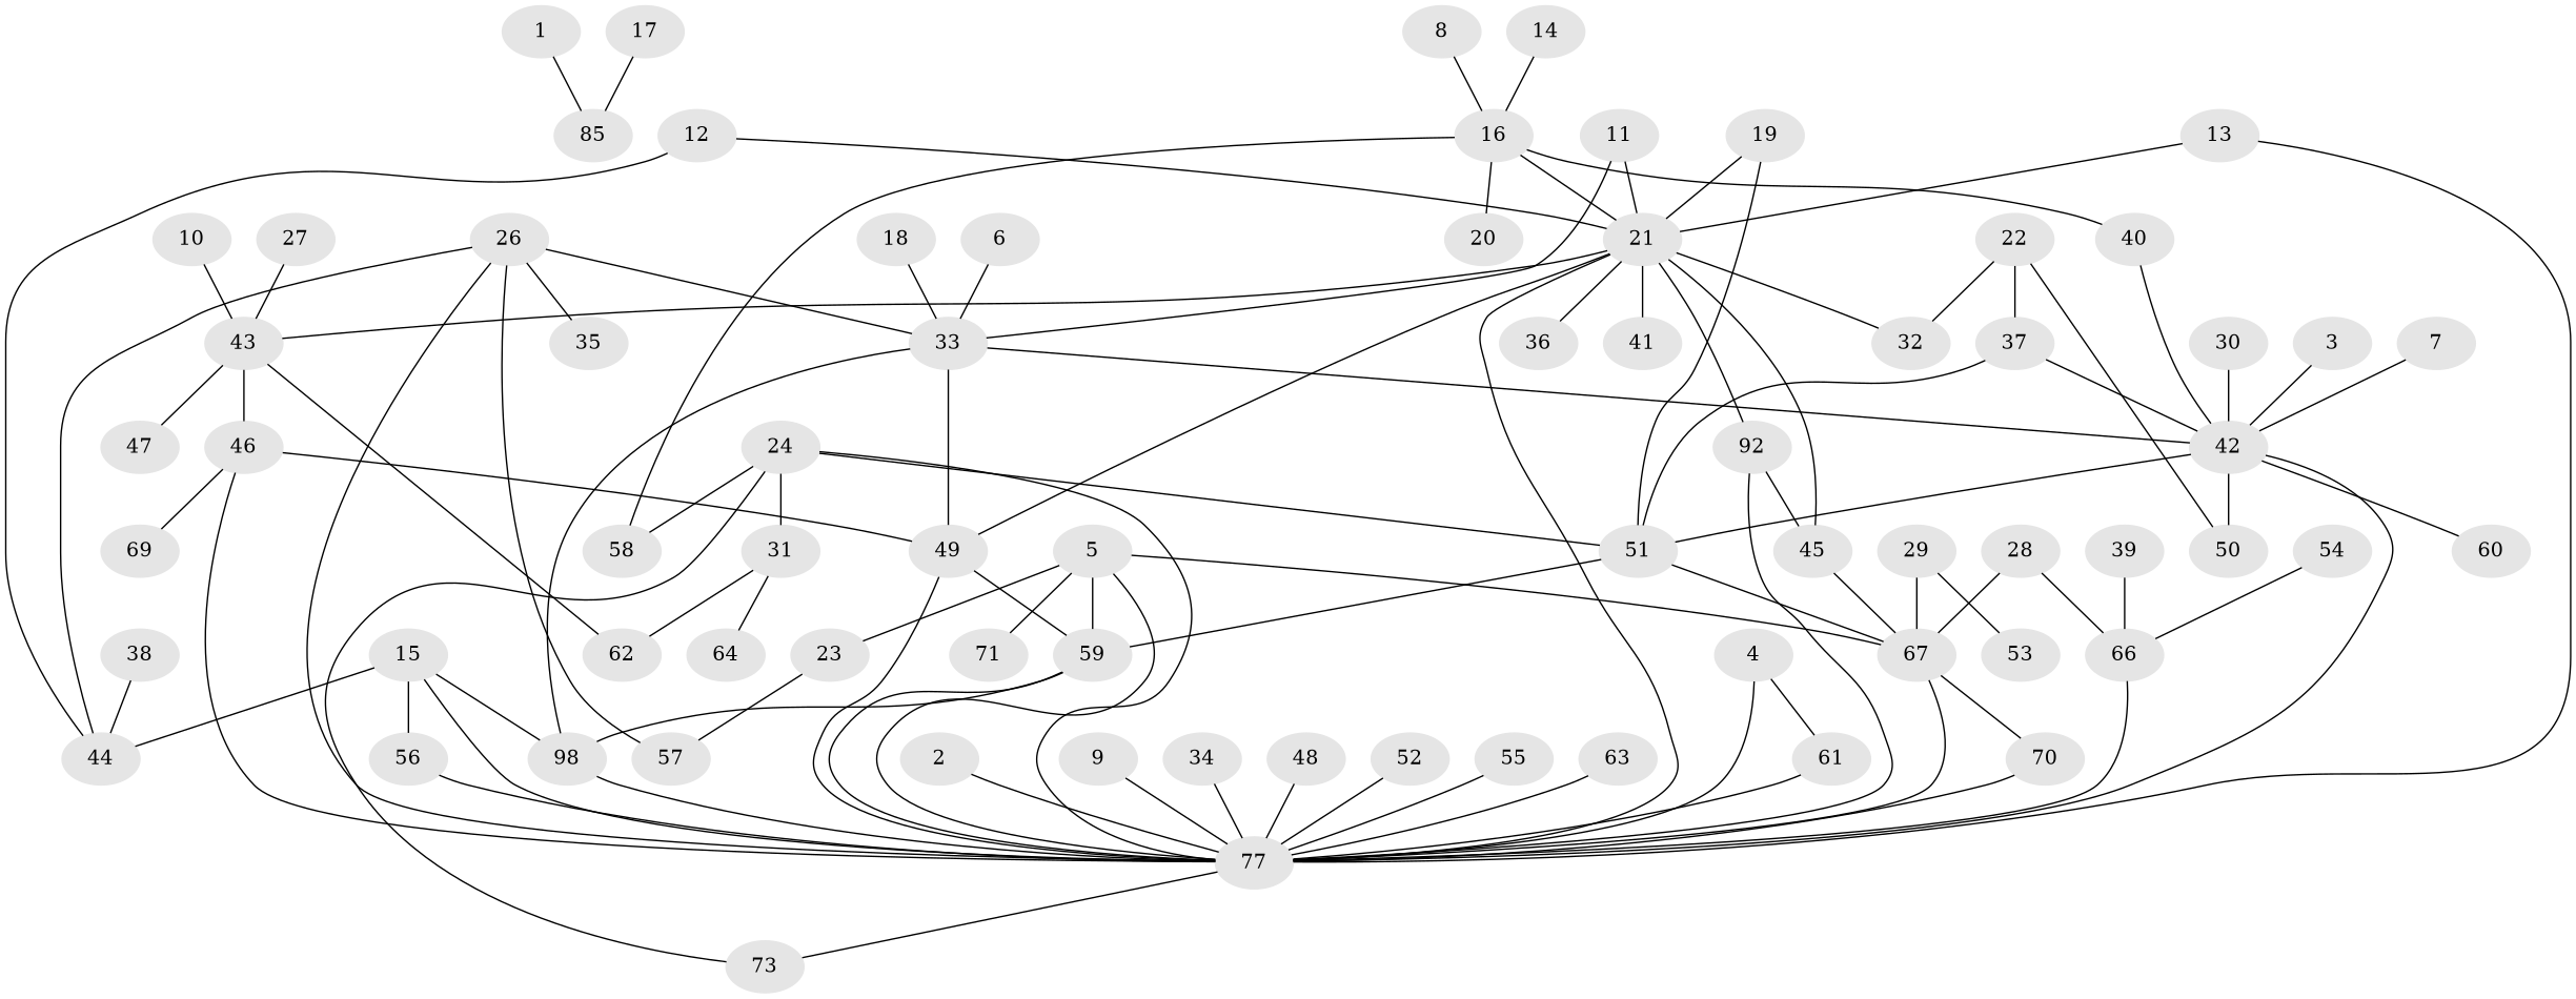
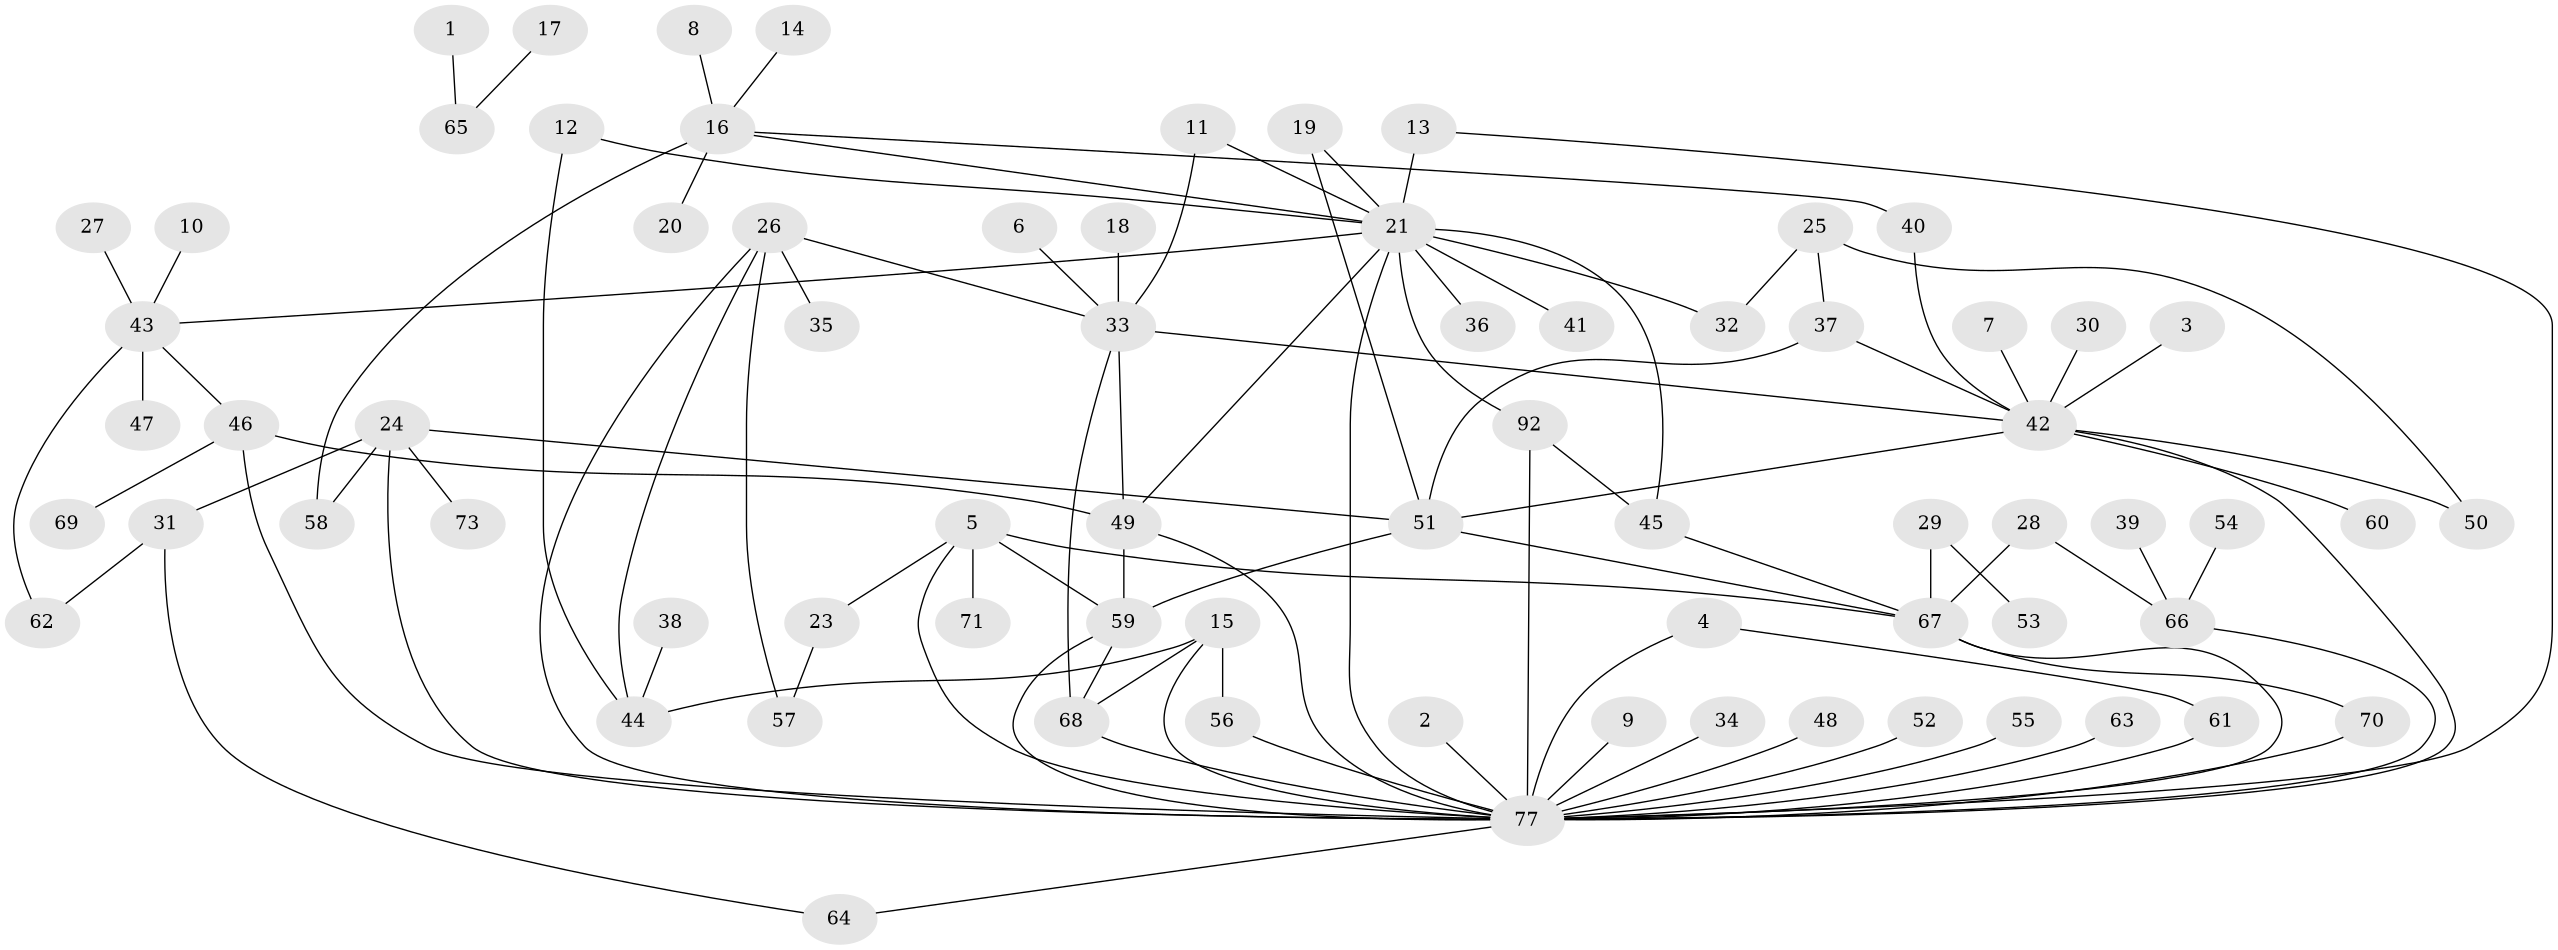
  graph {
    node [color=gray90 style=filled]
    edge [weight=1.0]
    1
-   65 [label=85]
+   65
    33
    42
-   68 [label=98]
+   68
    49
    n7 [label=77]
    2
    73
    3
    51
    50
    60
    4
    61
    5
    23
    59
    67
    71
    57
    70
    6
    7
    8
    16
    21
    20
    40
    58
    9
    10
    43
    62
    46
    47
    11
    n38 [label=92]
    32
    36
    41
    45
    12
    44
    13
    14
    15
    56
    17
    18
    19
    24
    31
    64
-   25 [label=22]
+   25
    37
    26
    35
    27
    28
    66
    29
    53
    30
    34
    38
    39
    69
    48
    52
    54
    55
    63
    1 -- 65
    33 -- 42
    33 -- 68
    33 -- 49
    42 -- n7
    42 -- 51
    42 -- 50
    42 -- 60
    68 -- n7
    49 -- n7
    49 -- 59
-   n7 -- 73
+   n7 -- 64
    2 -- n7
    3 -- 42
    51 -- 59
    51 -- 67
    4 -- n7
    4 -- 61
    61 -- n7
    5 -- n7
    5 -- 23
    5 -- 59
    5 -- 67
    5 -- 71
    23 -- 57
    59 -- 68
    59 -- n7
    67 -- n7 [weight=2.0]
    67 -- 70
    70 -- n7
    6 -- 33
    7 -- 42
    8 -- 16
    16 -- 21
    16 -- 20
    16 -- 40
    16 -- 58
    21 -- 49
    21 -- n7
    21 -- 43
    21 -- n38
    21 -- 32 [weight=2.0]
    21 -- 36
    21 -- 41
    21 -- 45
    40 -- 42
    9 -- n7
    10 -- 43
    43 -- 62
    43 -- 46
    43 -- 47
    46 -- 49
    46 -- n7
    46 -- 69
    11 -- 33
    11 -- 21
    n38 -- n7
    n38 -- 45
    45 -- 67
    12 -- 21
    12 -- 44
    13 -- n7
    13 -- 21
    14 -- 16
    15 -- 68
    15 -- n7 [weight=2.0]
    15 -- 44
    15 -- 56
    56 -- n7
    17 -- 65
    18 -- 33
    19 -- 51
    19 -- 21
    24 -- n7
    24 -- 73
    24 -- 51
    24 -- 58
    24 -- 31
    31 -- 62
    31 -- 64
    25 -- 50
    25 -- 32
    25 -- 37
    37 -- 42
    37 -- 51
    26 -- 33
    26 -- n7
    26 -- 57
    26 -- 44
    26 -- 35
    27 -- 43
    28 -- 67
    28 -- 66
    66 -- n7
    29 -- 67
    29 -- 53
    30 -- 42
    34 -- n7
    38 -- 44
    39 -- 66
    48 -- n7
    52 -- n7
    54 -- 66
    55 -- n7
    63 -- n7
  }
